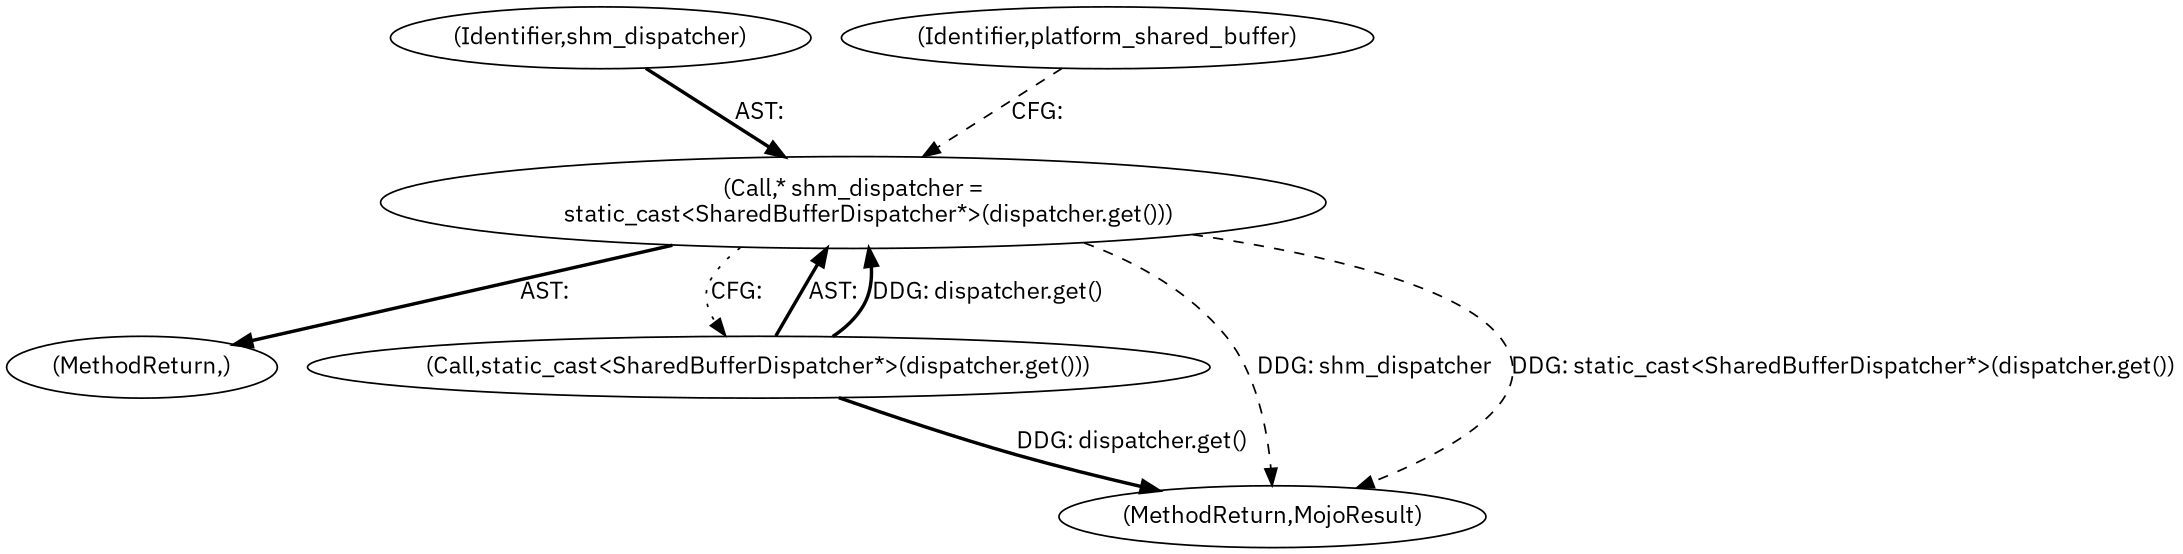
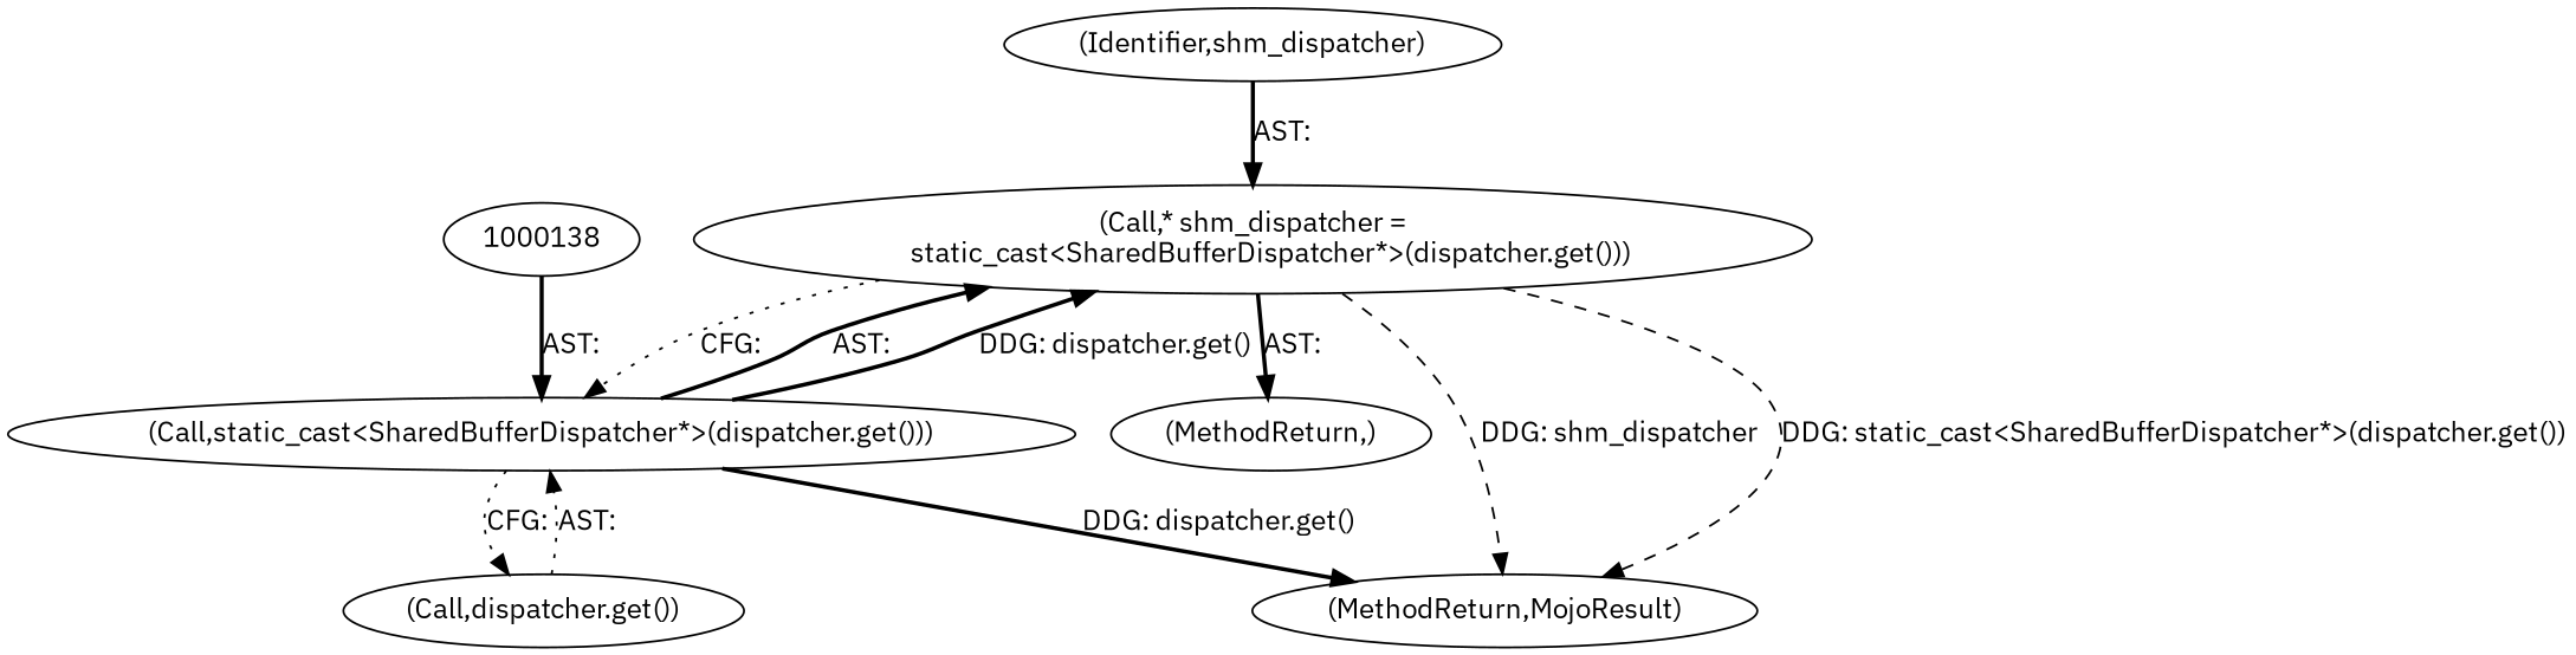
  digraph {
    fontname="IBM Plex Sans"
    node [fontname="IBM Plex Sans"]
    edge [fontname="IBM Plex Sans" style=bold]
    n1 [label="(Call,* shm_dispatcher =\n      static_cast<SharedBufferDispatcher*>(dispatcher.get()))"]
    n2 [label="(Call,static_cast<SharedBufferDispatcher*>(dispatcher.get()))"]
    n3 [label="(MethodReturn,)"]
    n4 [label="(MethodReturn,MojoResult)"]
+   n5 [label="(Call,dispatcher.get())"]
    n6 [label="(Identifier,shm_dispatcher)"]
-   n7 [label="(Identifier,platform_shared_buffer)"]
+   1000138
    n1 -> n2 [label="CFG: " style=dotted]
    n1 -> n3 [label="AST: "]
    n1 -> n4 [label="DDG: shm_dispatcher" style=dashed]
    n1 -> n4 [label="DDG: static_cast<SharedBufferDispatcher*>(dispatcher.get())" style=dashed]
    n2 -> n1 [label="AST: "]
    n2 -> n1 [label="DDG: dispatcher.get()"]
    n2 -> n4 [label="DDG: dispatcher.get()"]
+   n2 -> n5 [label="CFG: " style=dotted]
+   n5 -> n2 [label="AST: " style=dotted]
    n6 -> n1 [label="AST: "]
-   n7 -> n1 [label="CFG: " style=dashed]
+   1000138 -> n2 [label="AST: "]
  }
